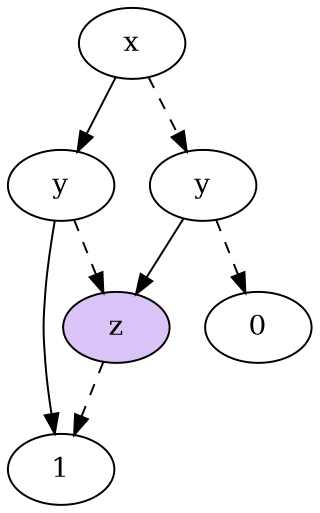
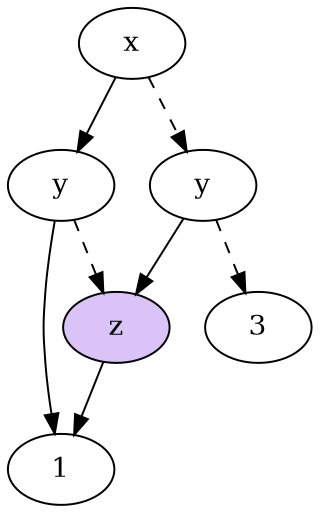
  digraph {
    n1 [fillcolor="#dac4f7" label=z style=filled]
    n2 [label=1]
-   n3 [label=0]
+   n3 [label=3]
    n4 [label=y]
    n5 [label=y]
    n6 [label=x]
-   n1 -> n2 [style=dashed]
+   n1 -> n2
    n4 -> n1 [style=dashed]
    n4 -> n2
    n5 -> n1
    n5 -> n3 [style=dashed]
    n6 -> n4
    n6 -> n5 [style=dashed]
  }
